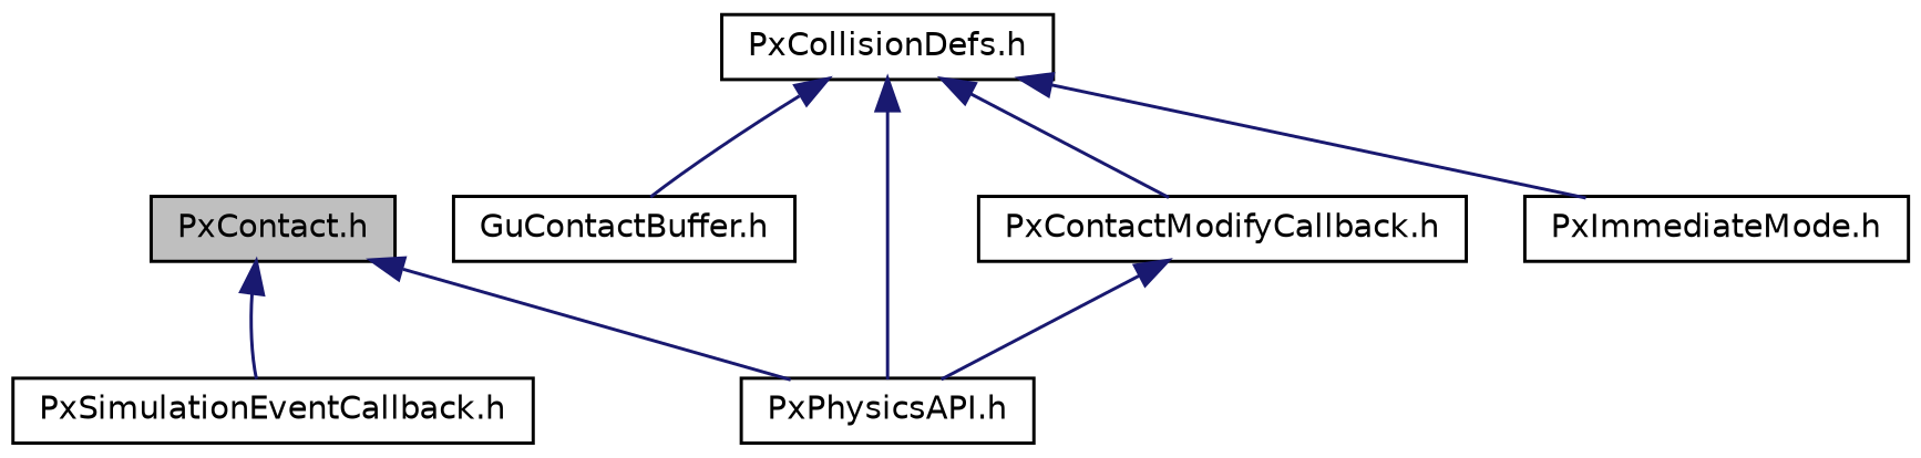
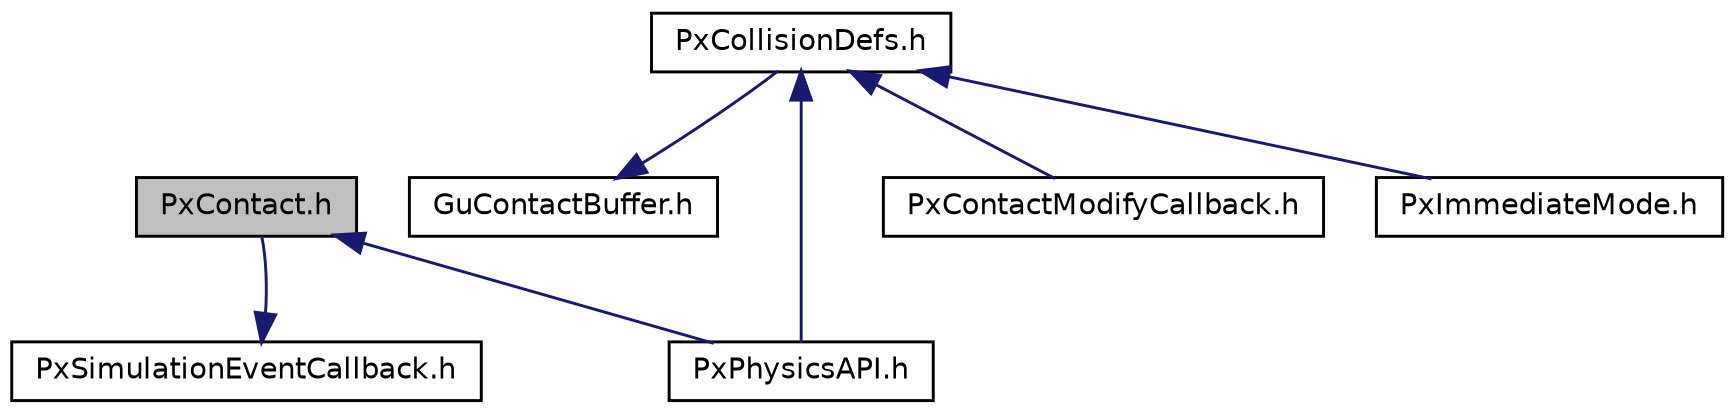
  digraph {
    node [color=black fillcolor=white fontname=Helvetica fontsize=10 shape=record style=filled]
    edge [color=midnightblue dir=back fontname=Helvetica fontsize=10 labelfontname=Helvetica labelfontsize=10 style=solid]
    n1 [fillcolor=grey75 fontcolor=black height=0.2 label="PxContact.h" width=0.4]
    n2 [height=0.2 label="PxPhysicsAPI.h" width=0.4]
    n3 [height=0.2 label="PxSimulationEventCallback.h" width=0.4]
    n4 [height=0.2 label="GuContactBuffer.h" width=0.4]
    n5 [height=0.2 label="PxCollisionDefs.h" width=0.4]
    n6 [height=0.2 label="PxContactModifyCallback.h" width=0.4]
    n7 [height=0.2 label="PxImmediateMode.h" width=0.4]
    n1 -> n2
-   n1 -> n3
-   n5 -> n4
+   n3 -> n1
+   n4 -> n5
    n5 -> n2
    n5 -> n6
    n5 -> n7
-   n6 -> n2
  }
